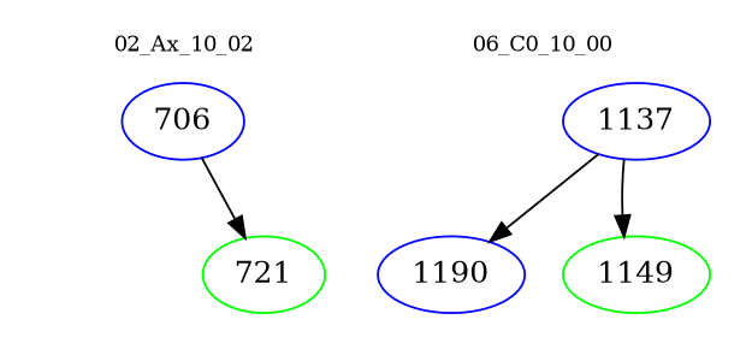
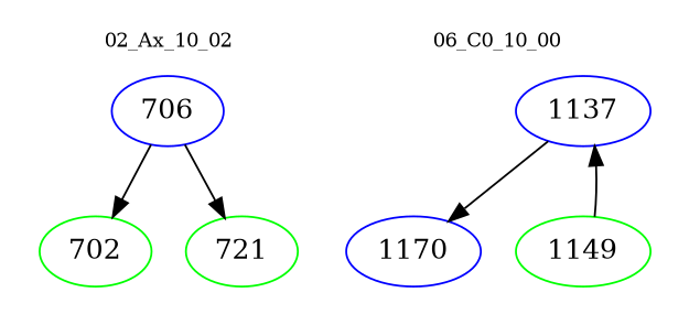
  digraph {
    node [color=blue]
    edge [color=black]
    n1 [label=706]
+   n2 [color=green label=702]
    n3 [color=green label=721]
    n4 [label=1137]
-   n5 [label=1190]
+   n5 [label=1170]
    n6 [color=green label=1149]
    subgraph cluster_1 {
      color=white
      fontsize=10
      label="02_Ax_10_02"
      n1
+     n2
      n3
    }
    subgraph cluster_2 {
      color=white
      fontsize=10
      label="06_C0_10_00"
      n4
      n5
      n6
    }
+   n1 -> n2
    n1 -> n3
    n4 -> n5
-   n4 -> n6
+   n6 -> n4
  }
